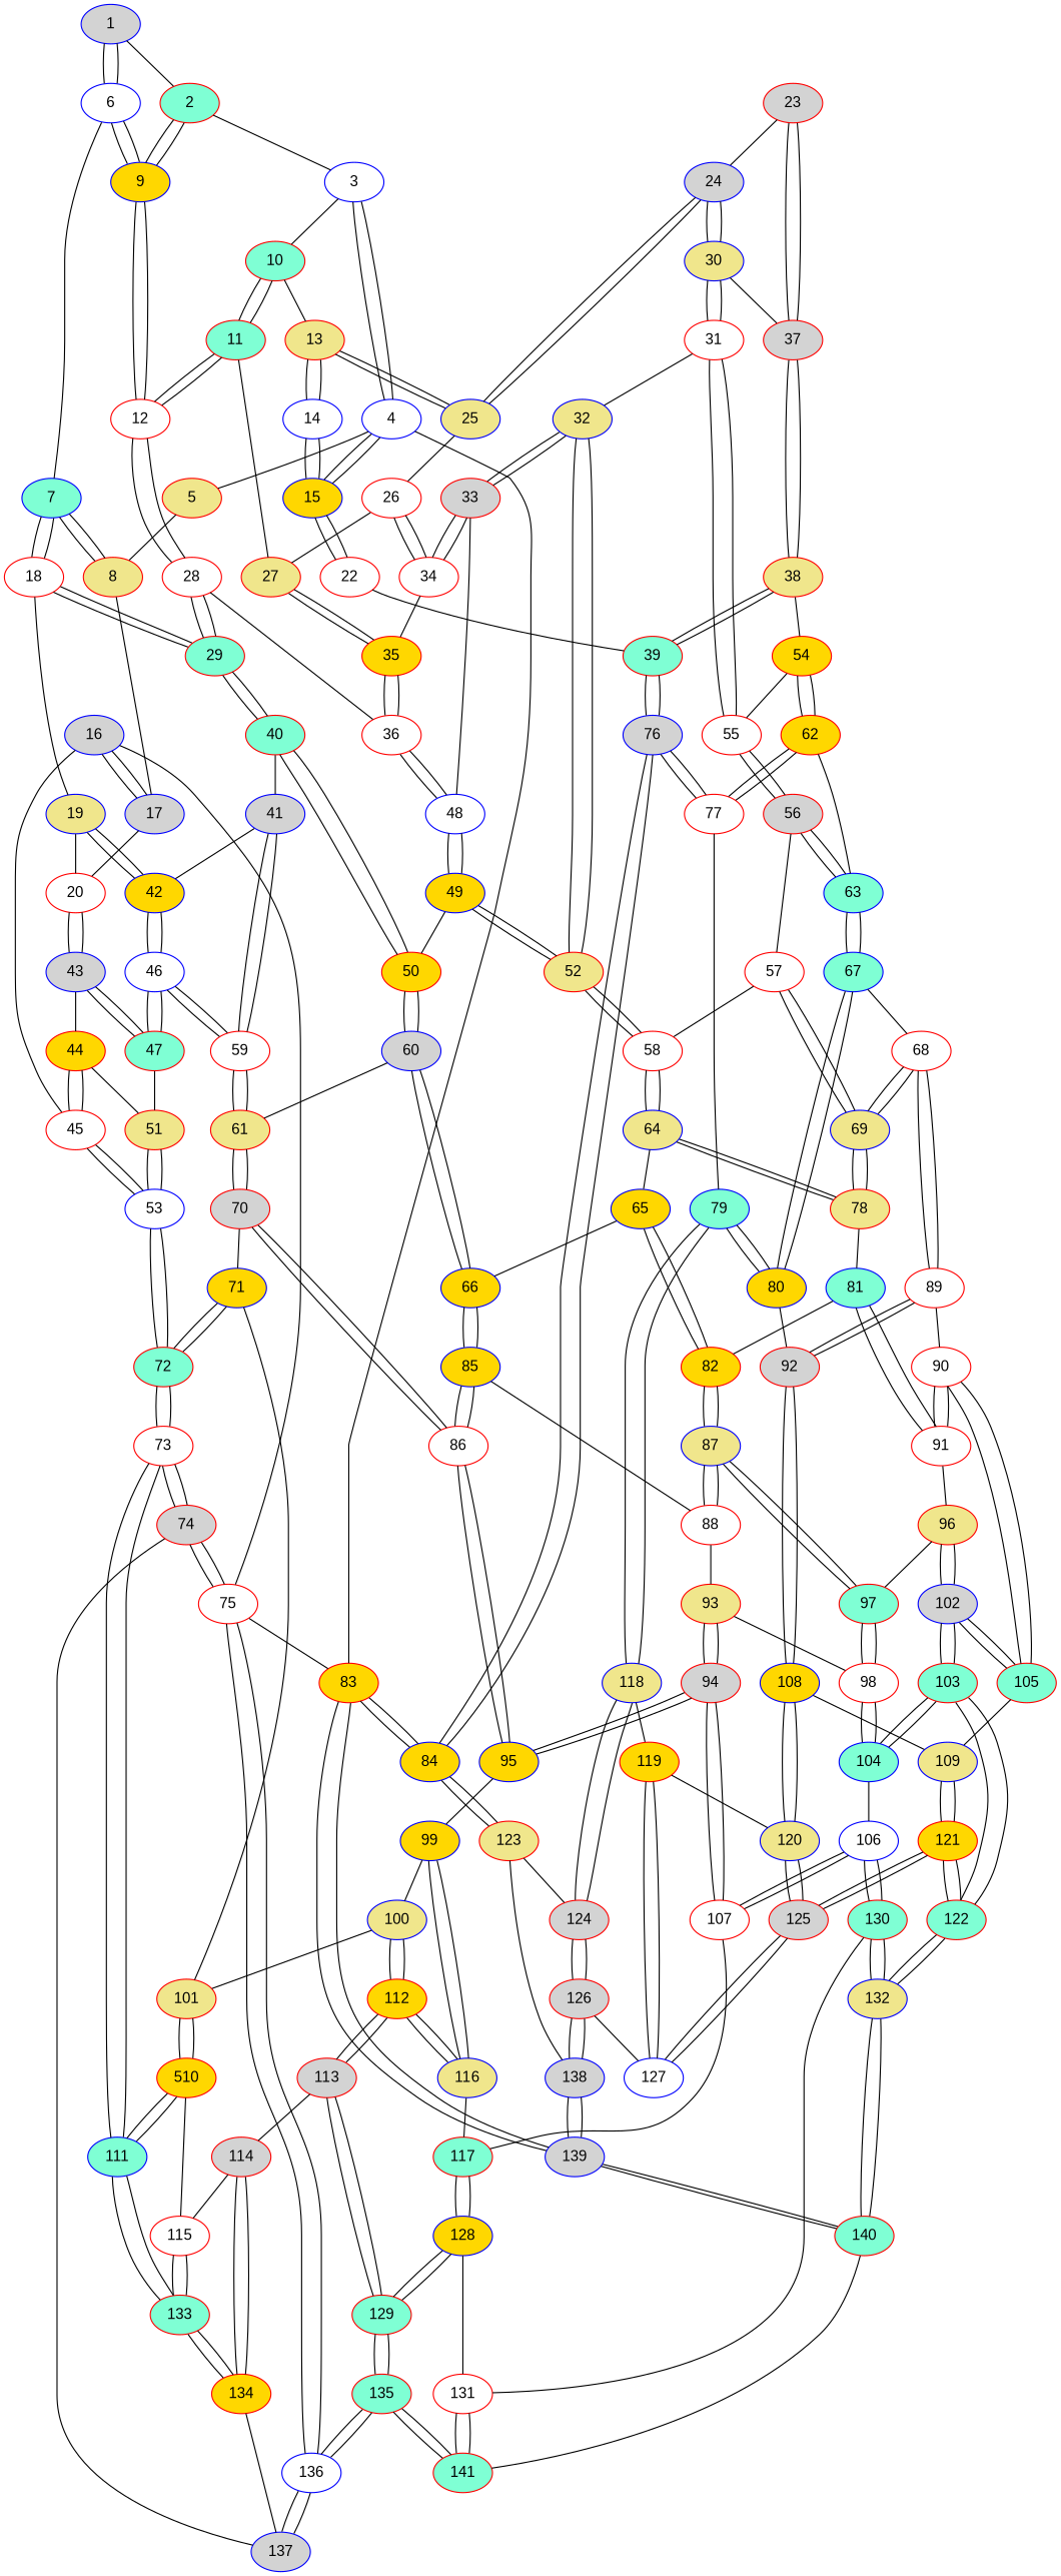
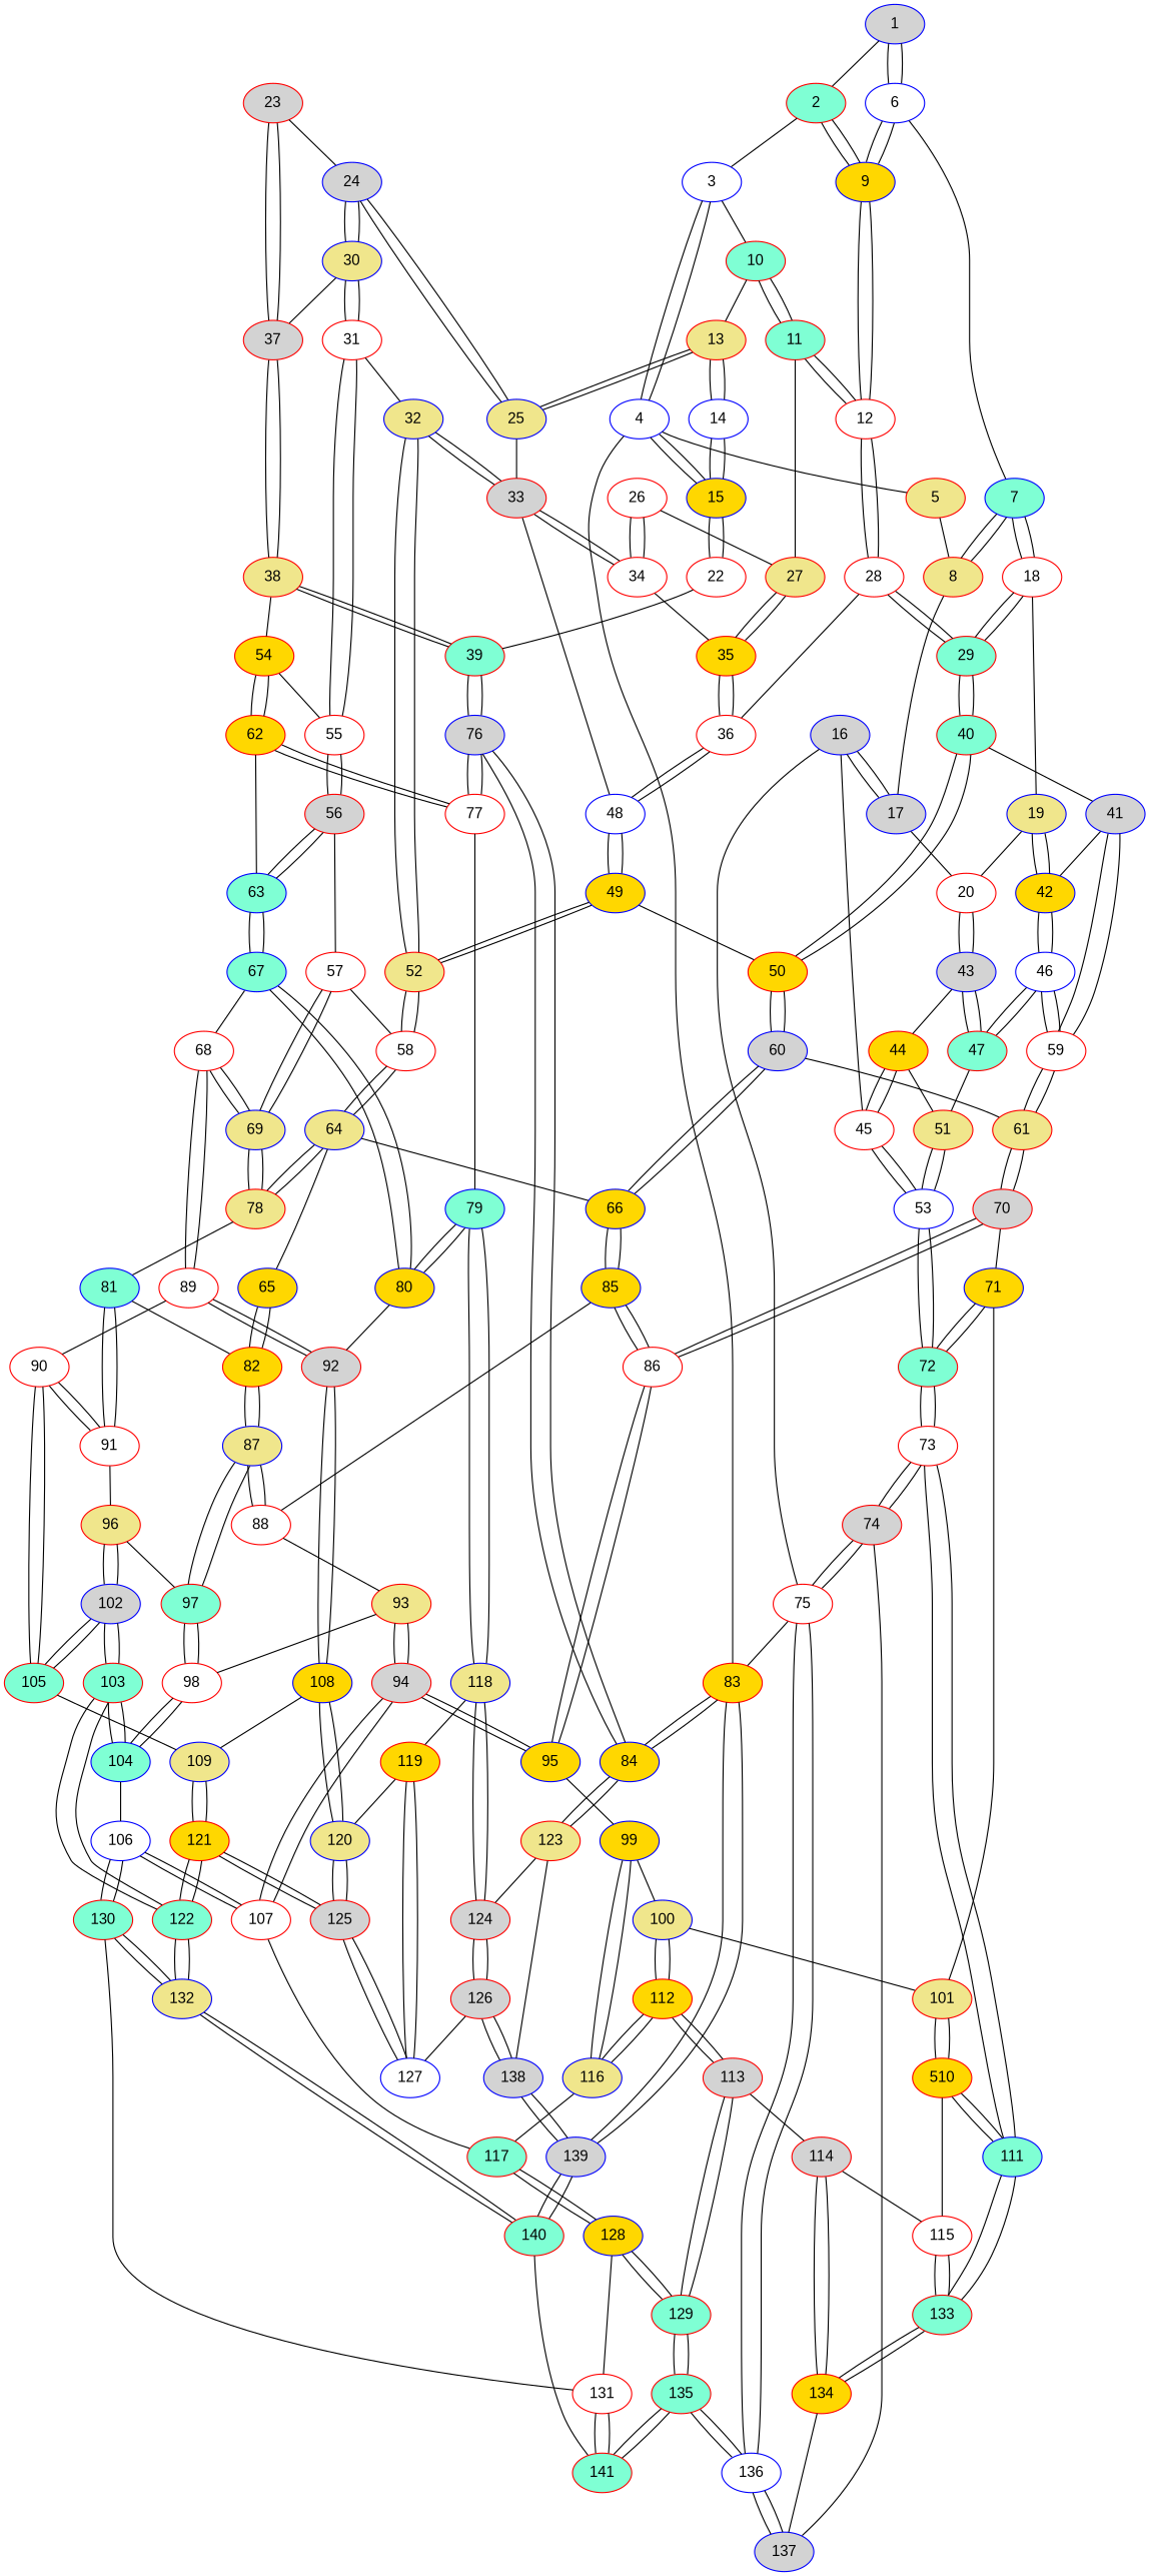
  graph {
    fontname="Liberation Sans"
    node [color=red fillcolor=white fontname="Liberation Sans" style=filled]
    edge [fontname="Liberation Sans"]
    1 [color=blue fillcolor=lightgrey]
    2 [fillcolor=aquamarine]
    6 [color=blue]
    3 [color=blue]
    9 [color=blue fillcolor=gold]
    7 [color=blue fillcolor=aquamarine]
    4 [color=blue]
    10 [fillcolor=aquamarine]
    12
    5 [fillcolor=khaki]
    15 [color=blue fillcolor=gold]
    83 [fillcolor=gold]
    11 [fillcolor=aquamarine]
    13 [fillcolor=khaki]
    8 [fillcolor=khaki]
    22
    84 [color=blue fillcolor=gold]
    139 [color=blue fillcolor=lightgrey]
    17 [color=blue fillcolor=lightgrey]
    16 [color=blue fillcolor=lightgrey]
    45
    75
    18
    19 [color=blue fillcolor=khaki]
    29 [fillcolor=aquamarine]
    20
    28
    27 [fillcolor=khaki]
    14 [color=blue]
    25 [color=blue fillcolor=khaki]
    35 [fillcolor=gold]
    36
    26
    39 [fillcolor=aquamarine]
    53 [color=blue]
    136 [color=blue]
    43 [color=blue fillcolor=lightgrey]
    42 [color=blue fillcolor=gold]
    40 [fillcolor=aquamarine]
    46 [color=blue]
    44 [fillcolor=gold]
    47 [fillcolor=aquamarine]
    23 [fillcolor=lightgrey]
    24 [color=blue fillcolor=lightgrey]
    37 [fillcolor=lightgrey]
    76 [color=blue fillcolor=lightgrey]
    30 [color=blue fillcolor=khaki]
    38 [fillcolor=khaki]
    31
    34
    48 [color=blue]
    41 [color=blue fillcolor=lightgrey]
    50 [fillcolor=gold]
    32 [color=blue fillcolor=khaki]
    55
    33 [fillcolor=lightgrey]
    52 [fillcolor=khaki]
    56 [fillcolor=lightgrey]
    58
    49 [color=blue fillcolor=gold]
    54 [fillcolor=gold]
    62 [fillcolor=gold]
    77
    59
    60 [color=blue fillcolor=lightgrey]
    61 [fillcolor=khaki]
    51 [fillcolor=khaki]
    72 [fillcolor=aquamarine]
    66 [color=blue fillcolor=gold]
    64 [color=blue fillcolor=khaki]
    73
    63 [color=blue fillcolor=aquamarine]
    57
    69 [color=blue fillcolor=khaki]
    67 [color=blue fillcolor=aquamarine]
    78 [fillcolor=khaki]
    65 [color=blue fillcolor=gold]
    70 [fillcolor=lightgrey]
    85 [color=blue fillcolor=gold]
    71 [color=blue fillcolor=gold]
    86
    79 [color=blue fillcolor=aquamarine]
    68
    80 [color=blue fillcolor=gold]
    82 [fillcolor=gold]
    81 [color=blue fillcolor=aquamarine]
    87 [color=blue fillcolor=khaki]
    88
    89
    92 [fillcolor=lightgrey]
    90
    101 [fillcolor=khaki]
    95 [color=blue fillcolor=gold]
    n94 [fillcolor=gold label=510]
    74 [fillcolor=lightgrey]
    111 [color=blue fillcolor=aquamarine]
    137 [color=blue fillcolor=lightgrey]
    133 [fillcolor=aquamarine]
    123 [fillcolor=khaki]
    118 [color=blue fillcolor=khaki]
    91
    119 [fillcolor=gold]
    124 [fillcolor=lightgrey]
    108 [color=blue fillcolor=gold]
    96 [fillcolor=khaki]
    97 [fillcolor=aquamarine]
    140 [fillcolor=aquamarine]
    138 [color=blue fillcolor=lightgrey]
    93 [fillcolor=khaki]
    99 [color=blue fillcolor=gold]
    98
    94 [fillcolor=lightgrey]
    105 [fillcolor=aquamarine]
    109 [color=blue fillcolor=khaki]
    102 [color=blue fillcolor=lightgrey]
    120 [color=blue fillcolor=khaki]
    107
    104 [color=blue fillcolor=aquamarine]
    117 [fillcolor=aquamarine]
    100 [color=blue fillcolor=khaki]
    116 [color=blue fillcolor=khaki]
    103 [fillcolor=aquamarine]
    106 [color=blue]
    112 [fillcolor=gold]
    113 [fillcolor=lightgrey]
    115
    122 [fillcolor=aquamarine]
    132 [color=blue fillcolor=khaki]
    130 [fillcolor=aquamarine]
    121 [fillcolor=gold]
    131
    128 [color=blue fillcolor=gold]
    125 [fillcolor=lightgrey]
    134 [fillcolor=gold]
    114 [fillcolor=lightgrey]
    129 [fillcolor=aquamarine]
    135 [fillcolor=aquamarine]
    127 [color=blue]
    126 [fillcolor=lightgrey]
    141 [fillcolor=aquamarine]
    1 -- 2
    1 -- 6
    1 -- 6
    2 -- 3
    2 -- 9
    2 -- 9
    6 -- 9
    6 -- 9
    6 -- 7
    3 -- 4
    3 -- 4
    3 -- 10
    9 -- 12
    9 -- 12
    7 -- 8
    7 -- 8
    7 -- 18
    7 -- 18
    4 -- 5
    4 -- 15
    4 -- 15
    4 -- 83
    10 -- 11
    10 -- 11
    10 -- 13
    12 -- 28
    12 -- 28
    5 -- 8
    15 -- 22
    15 -- 22
    83 -- 84
    83 -- 84
    83 -- 139
    83 -- 139
    11 -- 12
    11 -- 12
    11 -- 27
    13 -- 14
    13 -- 14
    13 -- 25
    13 -- 25
    8 -- 17
    22 -- 39
    84 -- 123
    84 -- 123
    139 -- 140
    139 -- 140
    17 -- 20
    16 -- 17
    16 -- 17
    16 -- 45
    16 -- 75
    45 -- 53
    45 -- 53
    75 -- 83
    75 -- 136
    75 -- 136
    18 -- 19
    18 -- 29
    18 -- 29
    19 -- 20
    19 -- 42
    19 -- 42
    29 -- 40
    29 -- 40
    20 -- 43
    20 -- 43
    28 -- 29
    28 -- 29
    28 -- 36
    27 -- 35
    27 -- 35
    14 -- 15
    14 -- 15
-   25 -- 26
+   25 -- 33
    35 -- 36
    35 -- 36
    36 -- 48
    36 -- 48
    26 -- 27
    26 -- 34
    26 -- 34
    39 -- 76
    39 -- 76
    53 -- 72
    53 -- 72
    136 -- 137
    136 -- 137
    43 -- 44
    43 -- 47
    43 -- 47
    42 -- 46
    42 -- 46
    40 -- 41
    40 -- 50
    40 -- 50
    46 -- 47
    46 -- 47
    46 -- 59
    46 -- 59
    44 -- 45
    44 -- 45
    44 -- 51
    47 -- 51
    23 -- 24
    23 -- 37
    23 -- 37
    24 -- 25
    24 -- 25
    24 -- 30
    24 -- 30
    37 -- 38
    37 -- 38
    76 -- 84
    76 -- 84
    76 -- 77
    76 -- 77
    30 -- 37
    30 -- 31
    30 -- 31
    38 -- 39
    38 -- 39
    38 -- 54
    31 -- 32
    31 -- 55
    31 -- 55
    34 -- 35
    48 -- 49
    48 -- 49
    41 -- 42
    41 -- 59
    41 -- 59
    50 -- 60
    50 -- 60
    32 -- 33
    32 -- 33
    32 -- 52
    32 -- 52
    55 -- 56
    55 -- 56
    33 -- 34
    33 -- 34
    33 -- 48
    52 -- 58
    52 -- 58
    56 -- 63
    56 -- 63
    56 -- 57
    58 -- 64
    58 -- 64
    49 -- 50
    49 -- 52
    49 -- 52
    54 -- 55
    54 -- 62
    54 -- 62
    62 -- 77
    62 -- 77
    62 -- 63
    77 -- 79
    59 -- 61
    59 -- 61
    60 -- 61
    60 -- 66
    60 -- 66
    61 -- 70
    61 -- 70
    51 -- 53
    51 -- 53
    72 -- 73
    72 -- 73
    66 -- 85
    66 -- 85
    64 -- 78
    64 -- 78
    64 -- 65
    73 -- 74
    73 -- 74
    73 -- 111
    73 -- 111
    63 -- 67
    63 -- 67
    57 -- 58
    57 -- 69
    57 -- 69
    69 -- 78
    69 -- 78
    67 -- 68
    67 -- 80
    67 -- 80
    78 -- 81
-   65 -- 66
+   64 -- 66
    65 -- 82
    65 -- 82
    70 -- 71
    70 -- 86
    70 -- 86
    85 -- 86
    85 -- 86
    85 -- 88
    71 -- 72
    71 -- 72
    71 -- 101
    86 -- 95
    86 -- 95
    79 -- 80
    79 -- 80
    79 -- 118
    79 -- 118
    68 -- 69
    68 -- 69
    68 -- 89
    68 -- 89
    80 -- 92
    82 -- 87
    82 -- 87
    81 -- 82
    81 -- 91
    81 -- 91
    87 -- 88
    87 -- 88
    87 -- 97
    87 -- 97
    88 -- 93
    89 -- 92
    89 -- 92
    89 -- 90
    92 -- 108
    92 -- 108
    90 -- 91
    90 -- 91
    90 -- 105
    90 -- 105
    101 -- n94
    101 -- n94
    95 -- 99
    n94 -- 111
    n94 -- 111
    n94 -- 115
    74 -- 75
    74 -- 75
    74 -- 137
    111 -- 133
    111 -- 133
    133 -- 134
    133 -- 134
    123 -- 124
    123 -- 138
    118 -- 119
    118 -- 124
    118 -- 124
    91 -- 96
    119 -- 120
    119 -- 127
    119 -- 127
    124 -- 126
    124 -- 126
    108 -- 109
    108 -- 120
    108 -- 120
    96 -- 97
    96 -- 102
    96 -- 102
    97 -- 98
    97 -- 98
    140 -- 141
    138 -- 139
    138 -- 139
    93 -- 98
    93 -- 94
    93 -- 94
    99 -- 100
    99 -- 116
    99 -- 116
    98 -- 104
    98 -- 104
    94 -- 95
    94 -- 95
    94 -- 107
    94 -- 107
    105 -- 109
    109 -- 121
    109 -- 121
    102 -- 105
    102 -- 105
    102 -- 103
    102 -- 103
    120 -- 125
    120 -- 125
    107 -- 117
    104 -- 106
    117 -- 128
    117 -- 128
    100 -- 101
    100 -- 112
    100 -- 112
    116 -- 117
    103 -- 104
    103 -- 104
    103 -- 122
    103 -- 122
    106 -- 107
    106 -- 107
    106 -- 130
    106 -- 130
    112 -- 116
    112 -- 116
    112 -- 113
    112 -- 113
    113 -- 114
    113 -- 129
    113 -- 129
    115 -- 133
    115 -- 133
    122 -- 132
    122 -- 132
    132 -- 140
    132 -- 140
    130 -- 132
    130 -- 132
    130 -- 131
    121 -- 122
    121 -- 122
    121 -- 125
    121 -- 125
    131 -- 141
    131 -- 141
    128 -- 131
    128 -- 129
    128 -- 129
    125 -- 127
    125 -- 127
    134 -- 137
    114 -- 115
    114 -- 134
    114 -- 134
    129 -- 135
    129 -- 135
    135 -- 136
    135 -- 136
    135 -- 141
    135 -- 141
    126 -- 138
    126 -- 138
    126 -- 127
  }
